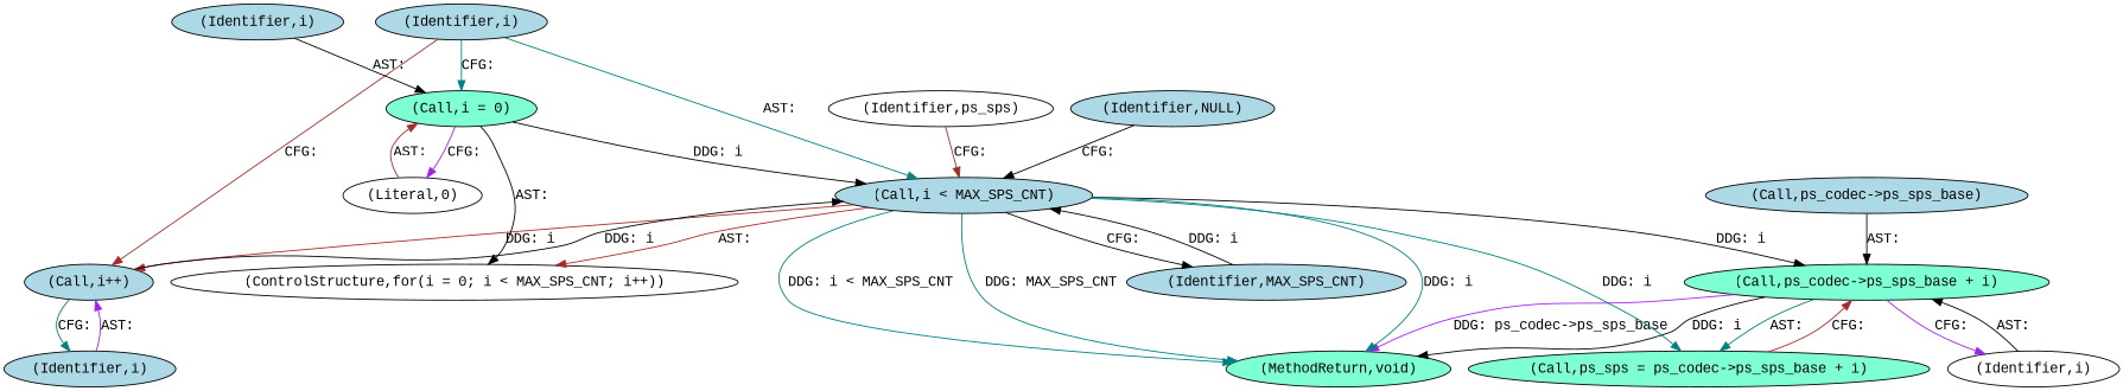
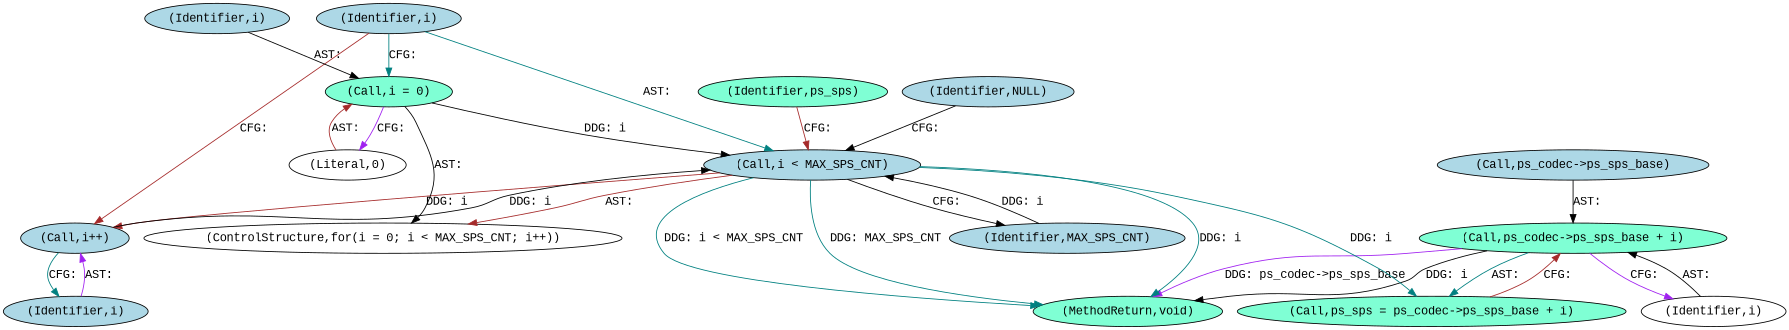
  digraph {
    fontname="Liberation Mono"
    node [fillcolor=lightblue fontname="Liberation Mono" style=filled]
    edge [color=black fontname="Liberation Mono"]
    n1 [fillcolor=aquamarine label="(Call,ps_codec->ps_sps_base + i)"]
    n2 [fillcolor=aquamarine label="(MethodReturn,void)"]
    n3 [fillcolor=aquamarine label="(Call,ps_sps = ps_codec->ps_sps_base + i)"]
    n4 [fillcolor=white label="(Identifier,i)"]
    n5 [label="(Call,i < MAX_SPS_CNT)"]
    n6 [label="(Call,i++)"]
    n7 [fillcolor=white label="(ControlStructure,for(i = 0; i < MAX_SPS_CNT; i++))"]
    n8 [label="(Identifier,MAX_SPS_CNT)"]
    n9 [label="(Identifier,i)"]
    n10 [fillcolor=aquamarine label="(Call,i = 0)"]
    n11 [fillcolor=white label="(Literal,0)"]
    n12 [label="(Call,ps_codec->ps_sps_base)"]
    n13 [label="(Identifier,i)"]
    n14 [label="(Identifier,i)"]
-   n15 [fillcolor=white label="(Identifier,ps_sps)"]
+   n15 [fillcolor=aquamarine label="(Identifier,ps_sps)"]
    n16 [label="(Identifier,NULL)"]
    n1 -> n2 [color=purple label="DDG: ps_codec->ps_sps_base"]
    n1 -> n2 [label="DDG: i"]
    n1 -> n3 [color=teal label="AST: "]
    n1 -> n4 [color=purple label="CFG: "]
    n3 -> n1 [color=brown label="CFG: "]
    n4 -> n1 [label="AST: "]
-   n5 -> n1 [label="DDG: i"]
    n5 -> n2 [color=teal label="DDG: i"]
    n5 -> n2 [color=teal label="DDG: i < MAX_SPS_CNT"]
    n5 -> n2 [color=teal label="DDG: MAX_SPS_CNT"]
    n5 -> n3 [color=teal label="DDG: i"]
    n5 -> n6 [color=brown label="DDG: i"]
    n5 -> n7 [color=brown label="AST: "]
    n5 -> n8 [label="CFG: "]
    n6 -> n5 [label="DDG: i"]
    n6 -> n9 [color=teal label="CFG: "]
    n8 -> n5 [label="DDG: i"]
    n9 -> n6 [color=purple label="AST: "]
    n10 -> n5 [label="DDG: i"]
    n10 -> n7 [label="AST: "]
    n10 -> n11 [color=purple label="CFG: "]
    n11 -> n10 [color=brown label="AST: "]
    n12 -> n1 [label="AST: "]
    n13 -> n5 [color=teal label="AST: "]
    n13 -> n6 [color=brown label="CFG: "]
    n13 -> n10 [color=teal label="CFG: "]
    n14 -> n10 [label="AST: "]
    n15 -> n5 [color=brown label="CFG: "]
    n16 -> n5 [label="CFG: "]
  }
